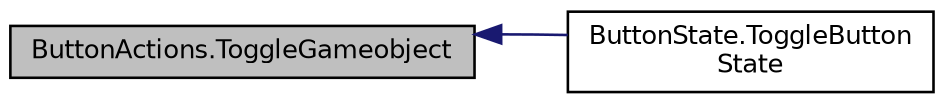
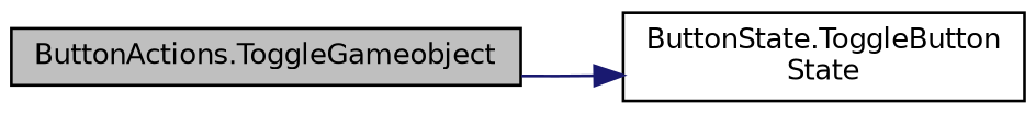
  digraph {
    rankdir=LR
    node [color=black fontname=Helvetica fontsize=10 shape=record style=filled]
    n1 [fillcolor=grey75 fontcolor=black height=0.2 label="ButtonActions.ToggleGameobject" width=0.4]
    n2 [fillcolor=white height=0.2 label="ButtonState.ToggleButton\lState" width=0.4]
-   n2 -> n1 [color=midnightblue fontname=Helvetica fontsize=10 labelfontname=Helvetica labelfontsize=10 style=solid]
+   n1 -> n2 [color=midnightblue fontname=Helvetica fontsize=10 labelfontname=Helvetica labelfontsize=10 style=solid]
  }
